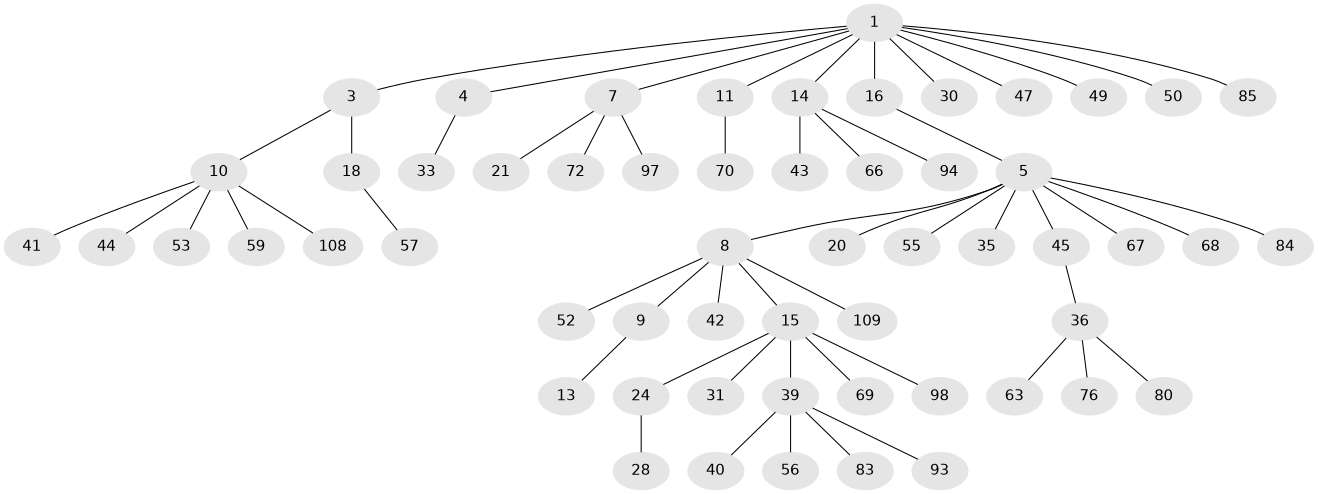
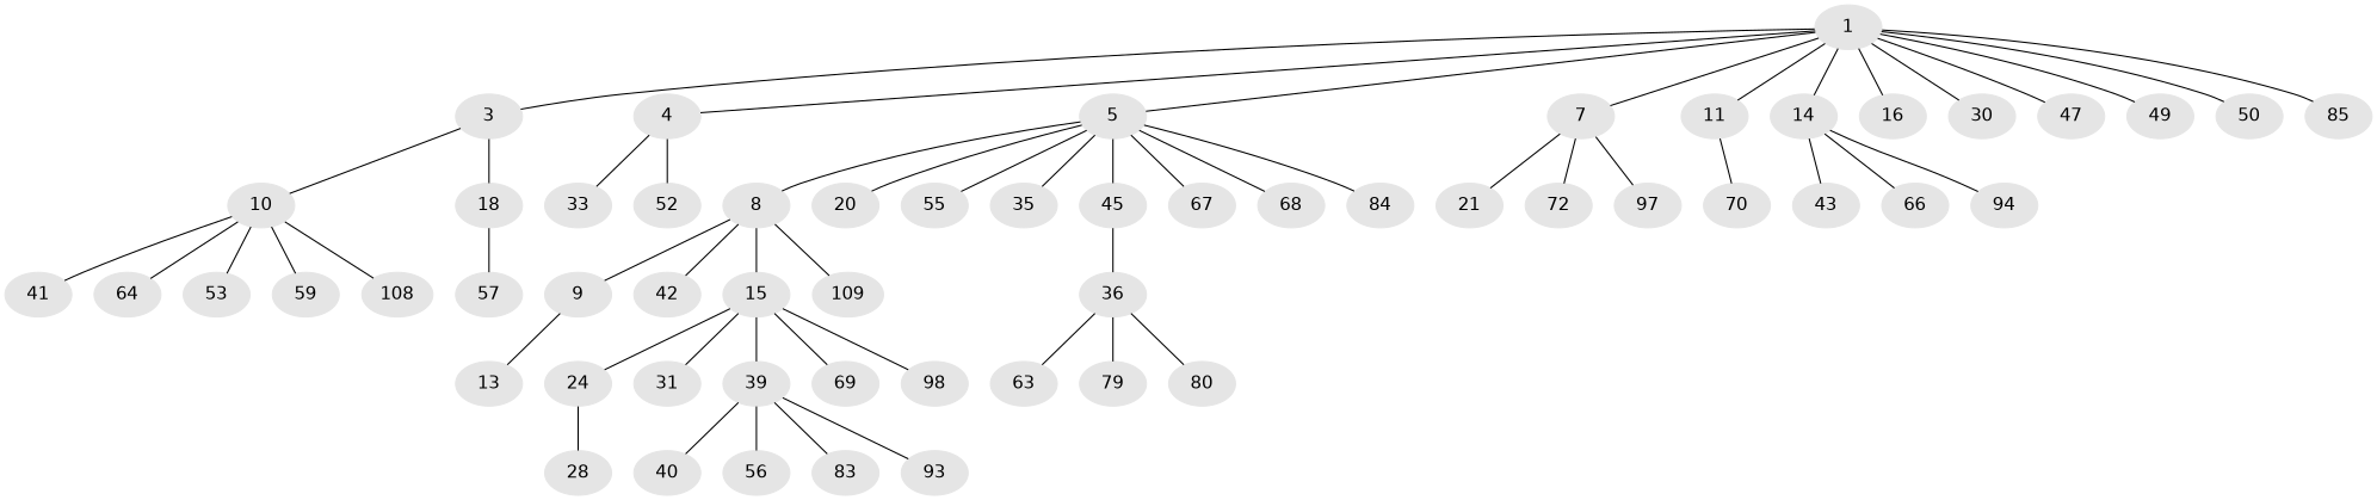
  graph {
    fontname="DejaVu Sans"
    node [color=gray90 fontname="DejaVu Sans" style=filled]
    edge [fontname="DejaVu Sans"]
    1 [super="+2"]
    3 [super="+34"]
    4 [super="+58+77+90+92+112+60+23+19+17"]
    5 [super="+6"]
    7
    11
    14
    16
    30
    47
    49
    50
    85
    10
    18
    33
    52
    8
    20 [super="+102"]
    n20 [label=55]
    35
    45 [super="+62+81"]
    67
    68
    84
    21
    72
    97
    70 [super="+113+86"]
    43
    66
    94
    41 [super="+99"]
-   44 [super="+74+55+51"]
+   44 [super="+74+55+51" label=64]
    53 [super="+78"]
    59
    108
    57
    9 [super="+48+32"]
    n40 [label=42]
    15 [super="+61+22+82+54"]
    109
    36
    63
-   79 [label=76]
+   79
    80
    13
    24 [super="+37+27+65+73+29"]
    31 [super="+38"]
    39
    69
    98 [super="+101"]
    28 [super="+88+96+104"]
    40
    56
    83
    93 [super="+105"]
    1 -- 3
    1 -- 4
-   16 -- 5
+   1 -- 5
    1 -- 7
    1 -- 11
    1 -- 14
    1 -- 16
    1 -- 30
    1 -- 47
    1 -- 49
    1 -- 50
    1 -- 85
    3 -- 10
    3 -- 18
    4 -- 33
-   8 -- 52
+   4 -- 52
    5 -- 8
    5 -- 20
    5 -- n20
    5 -- 35
    5 -- 45
    5 -- 67
    5 -- 68
    5 -- 84
    7 -- 21
    7 -- 72
    7 -- 97
    11 -- 70
    14 -- 43
    14 -- 66
    14 -- 94
    10 -- 41
    10 -- 44
    10 -- 53
    10 -- 59
    10 -- 108
    18 -- 57
    8 -- 9
    8 -- n40
    8 -- 15
    8 -- 109
    45 -- 36
    9 -- 13
    15 -- 24
    15 -- 31
    15 -- 39
    15 -- 69
    15 -- 98
    36 -- 63
    36 -- 79
    36 -- 80
    24 -- 28
    39 -- 40
    39 -- 56
    39 -- 83
    39 -- 93
  }
